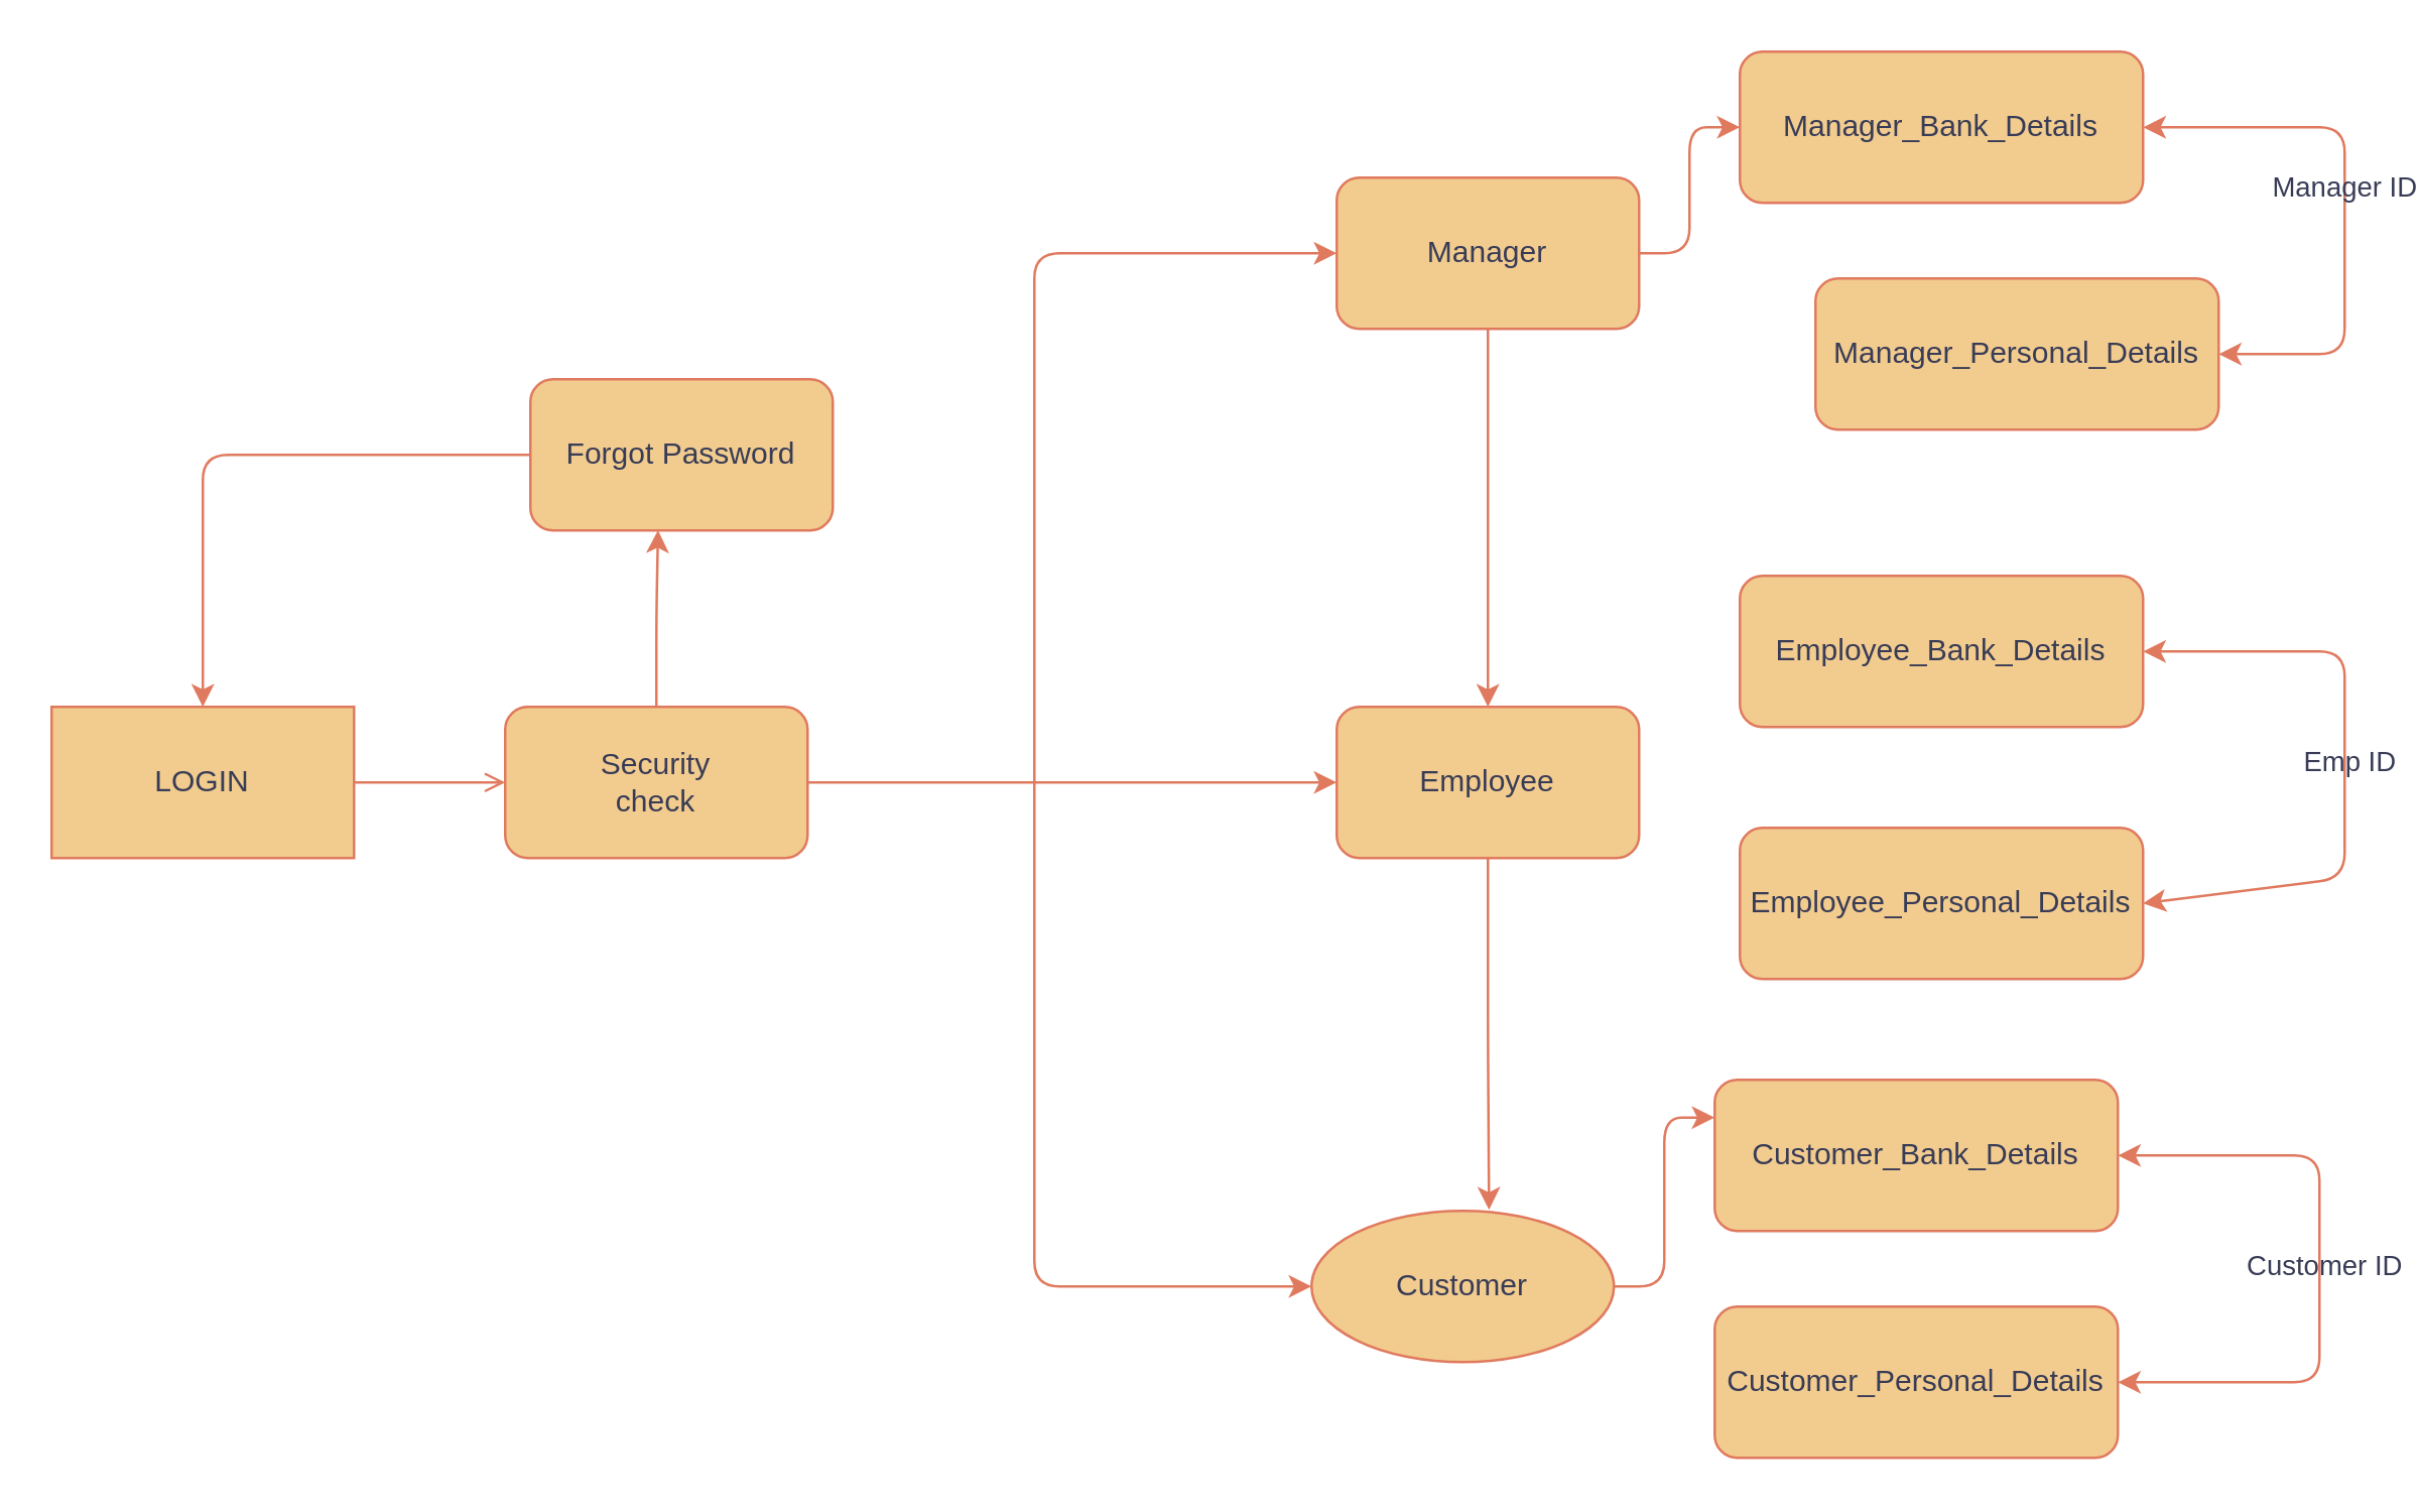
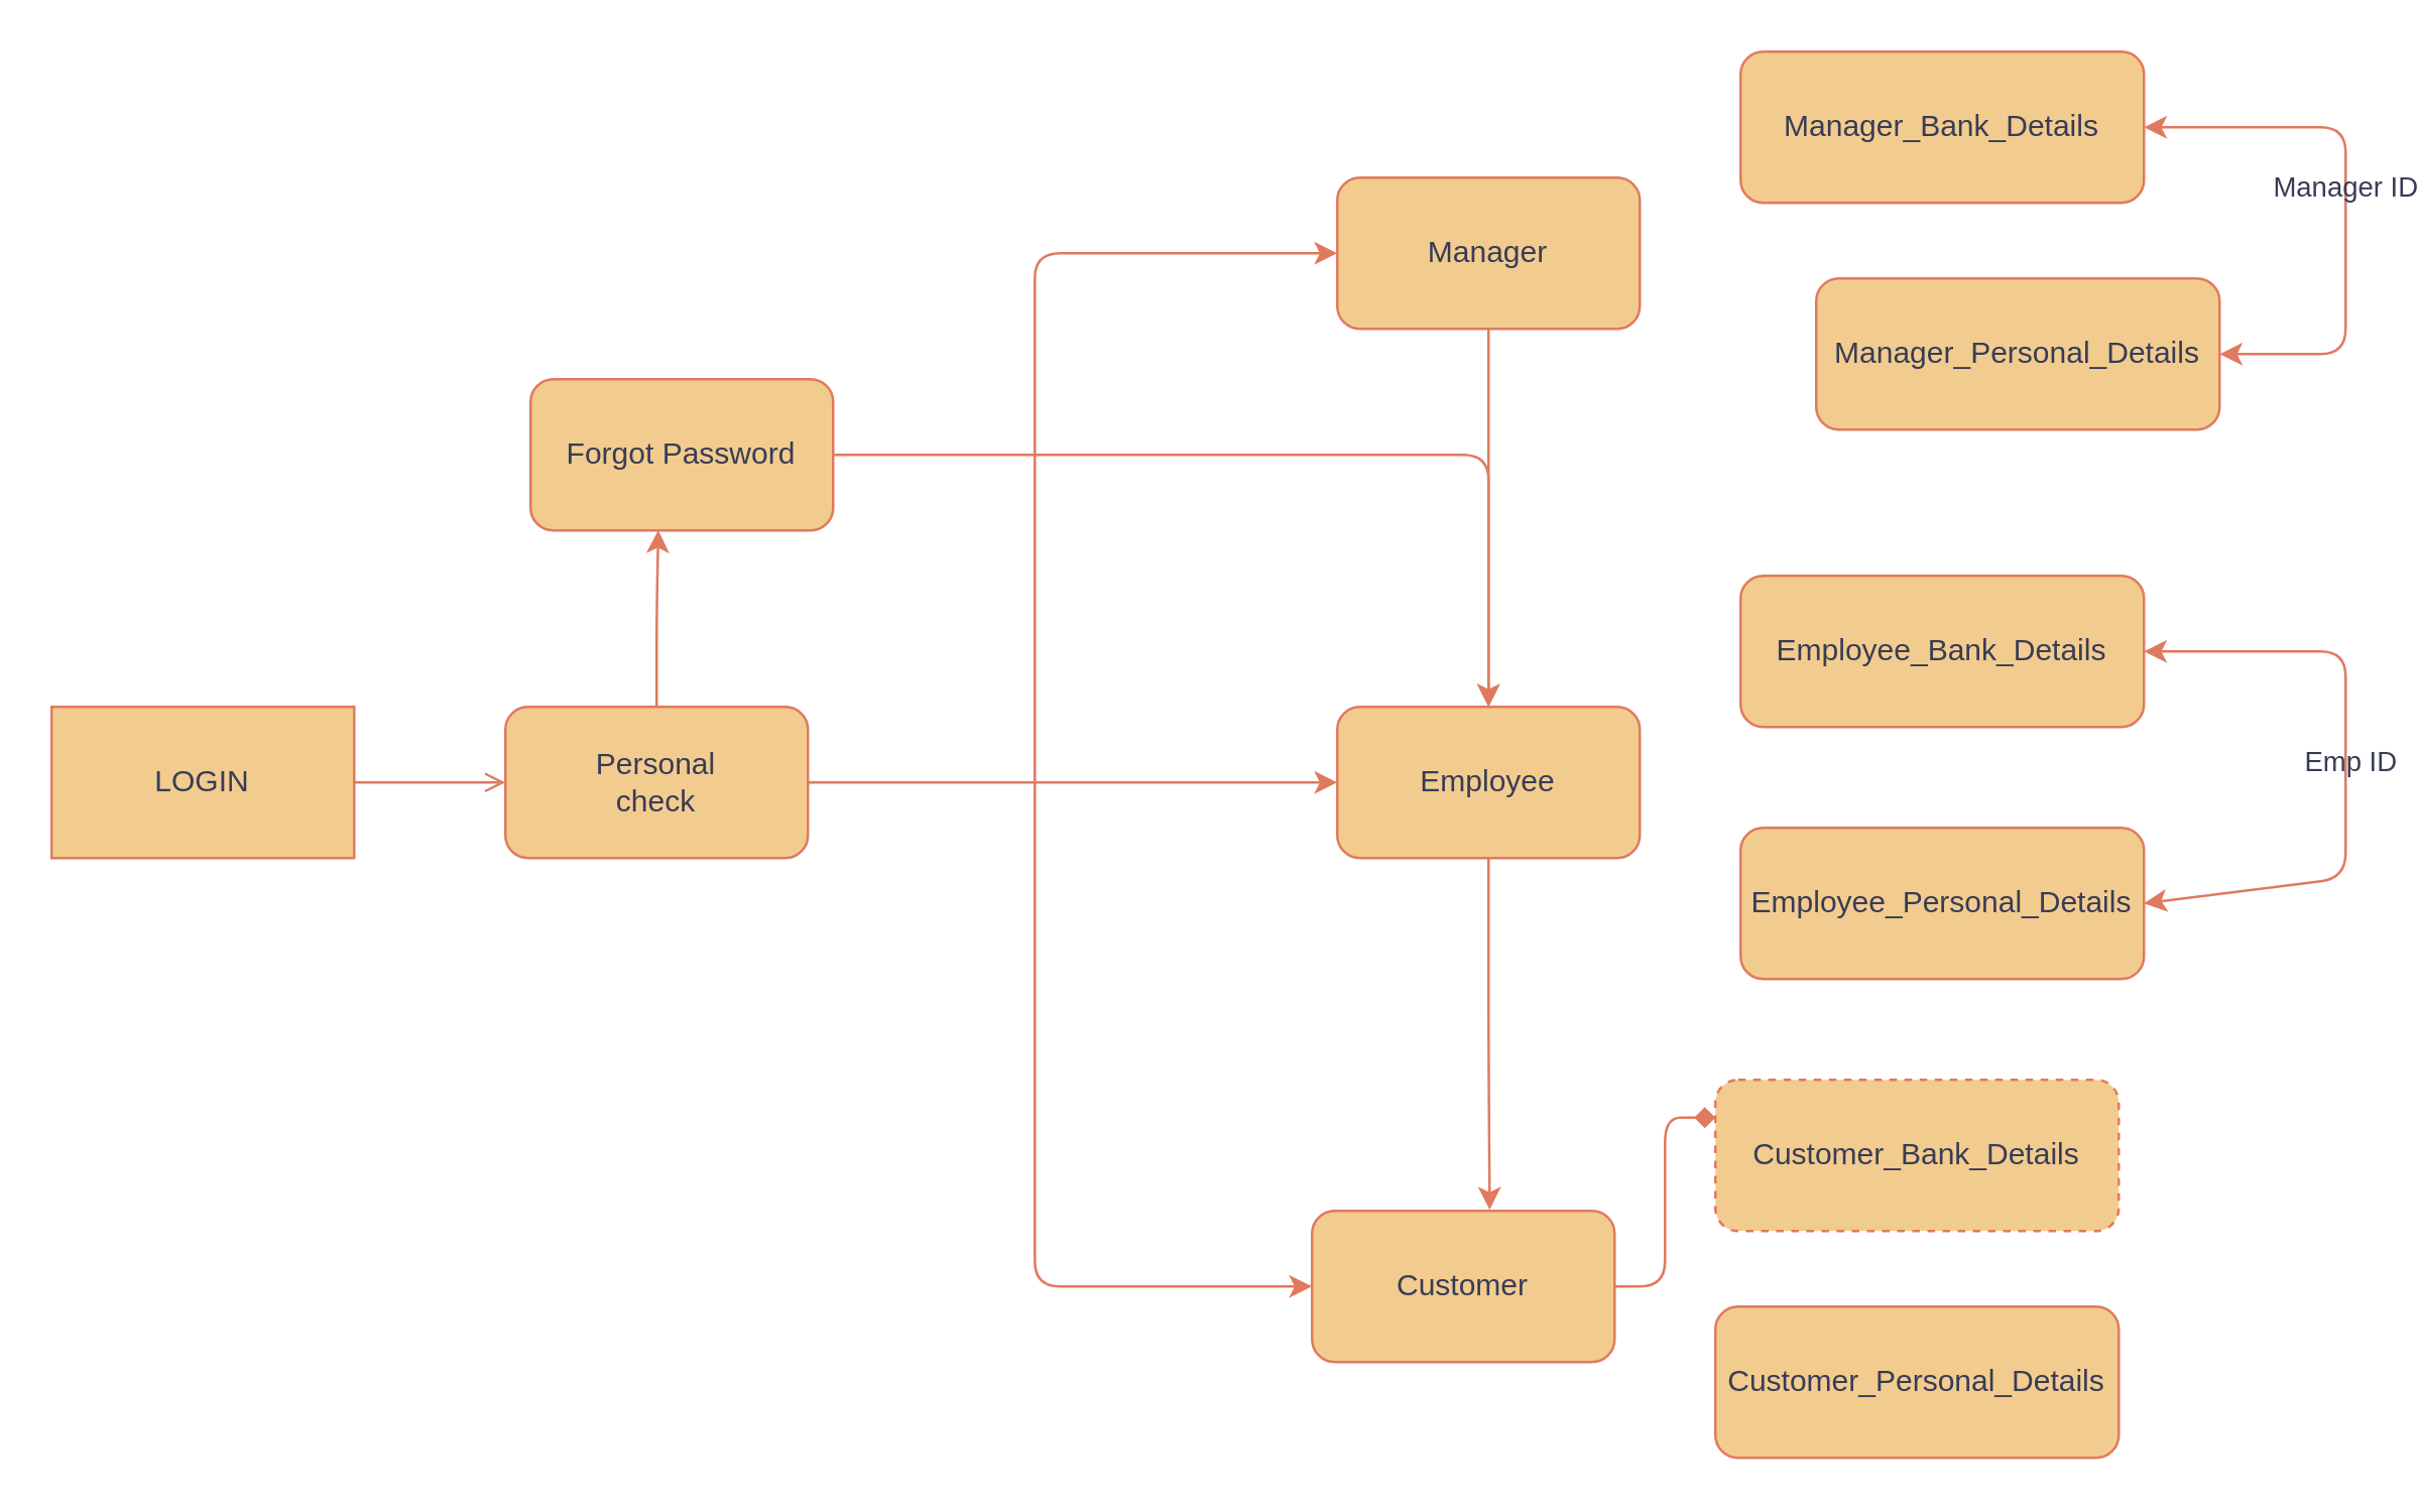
  <mxCell id="0" />
  <mxCell id="1" parent="0" />
  <mxCell id="2" style="edgeStyle=orthogonalEdgeStyle;rounded=1;orthogonalLoop=1;jettySize=auto;html=1;labelBackgroundColor=none;strokeColor=#E07A5F;fontColor=default;" edge="1" parent="1" source="3"><mxGeometry relative="1" as="geometry"><mxPoint x="530" y="310" as="targetPoint" /></mxGeometry></mxCell>
- <mxCell id="3" value="Security&lt;br&gt;check" style="rounded=1;whiteSpace=wrap;html=1;labelBackgroundColor=none;fillColor=#F2CC8F;strokeColor=#E07A5F;fontColor=#393C56;" vertex="1" parent="1"><mxGeometry x="200" y="280" width="120" height="60" as="geometry" /></mxCell>
+ <mxCell id="3" value="Personal&lt;br&gt;check" style="rounded=1;whiteSpace=wrap;html=1;labelBackgroundColor=none;fillColor=#F2CC8F;strokeColor=#E07A5F;fontColor=#393C56;" vertex="1" parent="1"><mxGeometry x="200" y="280" width="120" height="60" as="geometry" /></mxCell>
  <mxCell id="4" value="Employee" style="rounded=1;whiteSpace=wrap;html=1;labelBackgroundColor=none;fillColor=#F2CC8F;strokeColor=#E07A5F;fontColor=#393C56;" vertex="1" parent="1"><mxGeometry x="530" y="280" width="120" height="60" as="geometry" /></mxCell>
- <mxCell id="5" style="edgeStyle=orthogonalEdgeStyle;rounded=1;orthogonalLoop=1;jettySize=auto;html=1;entryX=0;entryY=0.5;entryDx=0;entryDy=0;labelBackgroundColor=none;strokeColor=#E07A5F;fontColor=default;" edge="1" parent="1" source="7" target="12"><mxGeometry relative="1" as="geometry" /></mxCell>
  <mxCell id="6" style="edgeStyle=orthogonalEdgeStyle;rounded=1;orthogonalLoop=1;jettySize=auto;html=1;exitX=0.5;exitY=1;exitDx=0;exitDy=0;entryX=0.5;entryY=0;entryDx=0;entryDy=0;labelBackgroundColor=none;strokeColor=#E07A5F;fontColor=default;" edge="1" parent="1" source="7" target="4"><mxGeometry relative="1" as="geometry" /></mxCell>
  <mxCell id="7" value="Manager" style="rounded=1;whiteSpace=wrap;html=1;labelBackgroundColor=none;fillColor=#F2CC8F;strokeColor=#E07A5F;fontColor=#393C56;" vertex="1" parent="1"><mxGeometry x="530" y="70" width="120" height="60" as="geometry" /></mxCell>
  <mxCell id="8" value="" style="endArrow=classic;html=1;rounded=1;entryX=0;entryY=0.5;entryDx=0;entryDy=0;labelBackgroundColor=none;strokeColor=#E07A5F;fontColor=default;" edge="1" parent="1" target="7"><mxGeometry width="50" height="50" relative="1" as="geometry"><mxPoint x="410" y="310" as="sourcePoint" /><mxPoint x="320" y="200" as="targetPoint" /><Array as="points"><mxPoint x="410" y="100" /><mxPoint x="470" y="100" /></Array></mxGeometry></mxCell>
  <mxCell id="9" value="" style="endArrow=classic;html=1;rounded=1;entryX=0;entryY=0.5;entryDx=0;entryDy=0;labelBackgroundColor=none;strokeColor=#E07A5F;fontColor=default;" edge="1" parent="1" target="11"><mxGeometry width="50" height="50" relative="1" as="geometry"><mxPoint x="410" y="310" as="sourcePoint" /><mxPoint x="530" y="440" as="targetPoint" /><Array as="points"><mxPoint x="410" y="510" /></Array></mxGeometry></mxCell>
- <mxCell id="10" style="edgeStyle=orthogonalEdgeStyle;rounded=1;orthogonalLoop=1;jettySize=auto;html=1;exitX=1;exitY=0.5;exitDx=0;exitDy=0;entryX=0;entryY=0.25;entryDx=0;entryDy=0;labelBackgroundColor=none;strokeColor=#E07A5F;fontColor=default;" edge="1" parent="1" source="11" target="20"><mxGeometry relative="1" as="geometry" /></mxCell>
- <mxCell id="11" value="Customer" style="ellipse;whiteSpace=wrap;html=1;labelBackgroundColor=none;fillColor=#F2CC8F;strokeColor=#E07A5F;fontColor=#393C56;" vertex="1" parent="1"><mxGeometry x="520" y="480" width="120" height="60" as="geometry" /></mxCell>
+ <mxCell id="10" style="edgeStyle=orthogonalEdgeStyle;rounded=1;orthogonalLoop=1;jettySize=auto;html=1;exitX=1;exitY=0.5;exitDx=0;exitDy=0;entryX=0;entryY=0.25;entryDx=0;entryDy=0;labelBackgroundColor=none;strokeColor=#E07A5F;fontColor=default;endArrow=diamond;" edge="1" parent="1" source="11" target="20"><mxGeometry relative="1" as="geometry" /></mxCell>
+ <mxCell id="11" value="Customer" style="rounded=1;whiteSpace=wrap;html=1;labelBackgroundColor=none;fillColor=#F2CC8F;strokeColor=#E07A5F;fontColor=#393C56;" vertex="1" parent="1"><mxGeometry x="520" y="480" width="120" height="60" as="geometry" /></mxCell>
  <mxCell id="12" value="Manager_Bank_Details" style="rounded=1;whiteSpace=wrap;html=1;labelBackgroundColor=none;fillColor=#F2CC8F;strokeColor=#E07A5F;fontColor=#393C56;" vertex="1" parent="1"><mxGeometry x="690" y="20" width="160" height="60" as="geometry" /></mxCell>
  <mxCell id="13" value="Manager_Personal_Details" style="rounded=1;whiteSpace=wrap;html=1;labelBackgroundColor=none;fillColor=#F2CC8F;strokeColor=#E07A5F;fontColor=#393C56;" vertex="1" parent="1"><mxGeometry x="720" y="110" width="160" height="60" as="geometry" /></mxCell>
  <mxCell id="14" value="" style="endArrow=classic;startArrow=classic;html=1;rounded=1;entryX=1;entryY=0.5;entryDx=0;entryDy=0;exitX=1;exitY=0.5;exitDx=0;exitDy=0;labelBackgroundColor=none;strokeColor=#E07A5F;fontColor=default;" edge="1" parent="1" source="13" target="12"><mxGeometry width="50" height="50" relative="1" as="geometry"><mxPoint x="870" y="130" as="sourcePoint" /><mxPoint x="920" y="80" as="targetPoint" /><Array as="points"><mxPoint x="930" y="140" /><mxPoint x="930" y="50" /></Array></mxGeometry></mxCell>
  <mxCell id="15" value="Manager ID" style="edgeLabel;html=1;align=center;verticalAlign=middle;resizable=0;points=[];labelBackgroundColor=none;fontColor=#393C56;rounded=1;" vertex="1" connectable="0" parent="14"><mxGeometry x="0.061" y="1" relative="1" as="geometry"><mxPoint as="offset" /></mxGeometry></mxCell>
  <mxCell id="16" value="Employee_Bank_Details" style="rounded=1;whiteSpace=wrap;html=1;labelBackgroundColor=none;fillColor=#F2CC8F;strokeColor=#E07A5F;fontColor=#393C56;" vertex="1" parent="1"><mxGeometry x="690" y="228" width="160" height="60" as="geometry" /></mxCell>
  <mxCell id="17" value="Employee_Personal_Details" style="rounded=1;whiteSpace=wrap;html=1;labelBackgroundColor=none;fillColor=#F2CC8F;strokeColor=#E07A5F;fontColor=#393C56;" vertex="1" parent="1"><mxGeometry x="690" y="328" width="160" height="60" as="geometry" /></mxCell>
  <mxCell id="18" value="" style="endArrow=classic;startArrow=classic;html=1;rounded=1;entryX=1;entryY=0.5;entryDx=0;entryDy=0;exitX=1;exitY=0.5;exitDx=0;exitDy=0;labelBackgroundColor=none;strokeColor=#E07A5F;fontColor=default;" edge="1" source="17" target="16" parent="1"><mxGeometry width="50" height="50" relative="1" as="geometry"><mxPoint x="870" y="338" as="sourcePoint" /><mxPoint x="920" y="288" as="targetPoint" /><Array as="points"><mxPoint x="930" y="348" /><mxPoint x="930" y="258" /></Array></mxGeometry></mxCell>
  <mxCell id="19" value="Emp ID" style="edgeLabel;html=1;align=center;verticalAlign=middle;resizable=0;points=[];labelBackgroundColor=none;fontColor=#393C56;rounded=1;" vertex="1" connectable="0" parent="18"><mxGeometry x="0.016" y="-1" relative="1" as="geometry"><mxPoint as="offset" /></mxGeometry></mxCell>
- <mxCell id="20" value="Customer_Bank_Details" style="rounded=1;whiteSpace=wrap;html=1;labelBackgroundColor=none;fillColor=#F2CC8F;strokeColor=#E07A5F;fontColor=#393C56;" vertex="1" parent="1"><mxGeometry x="680" y="428" width="160" height="60" as="geometry" /></mxCell>
+ <mxCell id="20" value="Customer_Bank_Details" style="rounded=1;whiteSpace=wrap;html=1;labelBackgroundColor=none;fillColor=#F2CC8F;strokeColor=#E07A5F;fontColor=#393C56;dashed=1;" vertex="1" parent="1"><mxGeometry x="680" y="428" width="160" height="60" as="geometry" /></mxCell>
  <mxCell id="21" value="Customer_Personal_Details" style="rounded=1;whiteSpace=wrap;html=1;labelBackgroundColor=none;fillColor=#F2CC8F;strokeColor=#E07A5F;fontColor=#393C56;" vertex="1" parent="1"><mxGeometry x="680" y="518" width="160" height="60" as="geometry" /></mxCell>
- <mxCell id="22" value="" style="endArrow=classic;startArrow=classic;html=1;rounded=1;entryX=1;entryY=0.5;entryDx=0;entryDy=0;exitX=1;exitY=0.5;exitDx=0;exitDy=0;labelBackgroundColor=none;strokeColor=#E07A5F;fontColor=default;" edge="1" source="21" target="20" parent="1"><mxGeometry width="50" height="50" relative="1" as="geometry"><mxPoint x="860" y="538" as="sourcePoint" /><mxPoint x="910" y="488" as="targetPoint" /><Array as="points"><mxPoint x="920" y="548" /><mxPoint x="920" y="458" /></Array></mxGeometry></mxCell>
- <mxCell id="23" value="Customer ID" style="edgeLabel;html=1;align=center;verticalAlign=middle;resizable=0;points=[];labelBackgroundColor=none;fontColor=#393C56;rounded=1;" vertex="1" connectable="0" parent="22"><mxGeometry x="0.016" y="-1" relative="1" as="geometry"><mxPoint as="offset" /></mxGeometry></mxCell>
  <mxCell id="24" style="edgeStyle=orthogonalEdgeStyle;rounded=1;orthogonalLoop=1;jettySize=auto;html=1;entryX=0.587;entryY=-0.007;entryDx=0;entryDy=0;entryPerimeter=0;labelBackgroundColor=none;strokeColor=#E07A5F;fontColor=default;" edge="1" parent="1" source="4" target="11"><mxGeometry relative="1" as="geometry" /></mxCell>
- <mxCell id="25" style="edgeStyle=orthogonalEdgeStyle;rounded=1;orthogonalLoop=1;jettySize=auto;html=1;entryX=0.5;entryY=0;entryDx=0;entryDy=0;strokeColor=#E07A5F;fontColor=#393C56;fillColor=#F2CC8F;" edge="1" parent="1" source="26" target="29"><mxGeometry relative="1" as="geometry" /></mxCell>
+ <mxCell id="25" style="edgeStyle=orthogonalEdgeStyle;rounded=1;orthogonalLoop=1;jettySize=auto;html=1;strokeColor=#E07A5F;fontColor=#393C56;fillColor=#F2CC8F;" edge="1" parent="1" source="26" target="4"><mxGeometry relative="1" as="geometry" /></mxCell>
  <mxCell id="26" value="Forgot Password" style="rounded=1;whiteSpace=wrap;html=1;strokeColor=#E07A5F;fontColor=#393C56;fillColor=#F2CC8F;" vertex="1" parent="1"><mxGeometry x="210" y="150" width="120" height="60" as="geometry" /></mxCell>
  <mxCell id="27" style="edgeStyle=orthogonalEdgeStyle;rounded=1;orthogonalLoop=1;jettySize=auto;html=1;entryX=0.422;entryY=0.998;entryDx=0;entryDy=0;entryPerimeter=0;strokeColor=#E07A5F;fontColor=#393C56;fillColor=#F2CC8F;" edge="1" parent="1" source="3" target="26"><mxGeometry relative="1" as="geometry" /></mxCell>
  <mxCell id="28" style="edgeStyle=orthogonalEdgeStyle;rounded=1;orthogonalLoop=1;jettySize=auto;html=1;entryX=0;entryY=0.5;entryDx=0;entryDy=0;strokeColor=#E07A5F;fontColor=#393C56;fillColor=#F2CC8F;endArrow=open;" edge="1" parent="1" source="29" target="3"><mxGeometry relative="1" as="geometry" /></mxCell>
  <mxCell id="29" value="LOGIN" style="rounded=0;whiteSpace=wrap;html=1;strokeColor=#E07A5F;fontColor=#393C56;fillColor=#F2CC8F;" vertex="1" parent="1"><mxGeometry x="20" y="280" width="120" height="60" as="geometry" /></mxCell>
